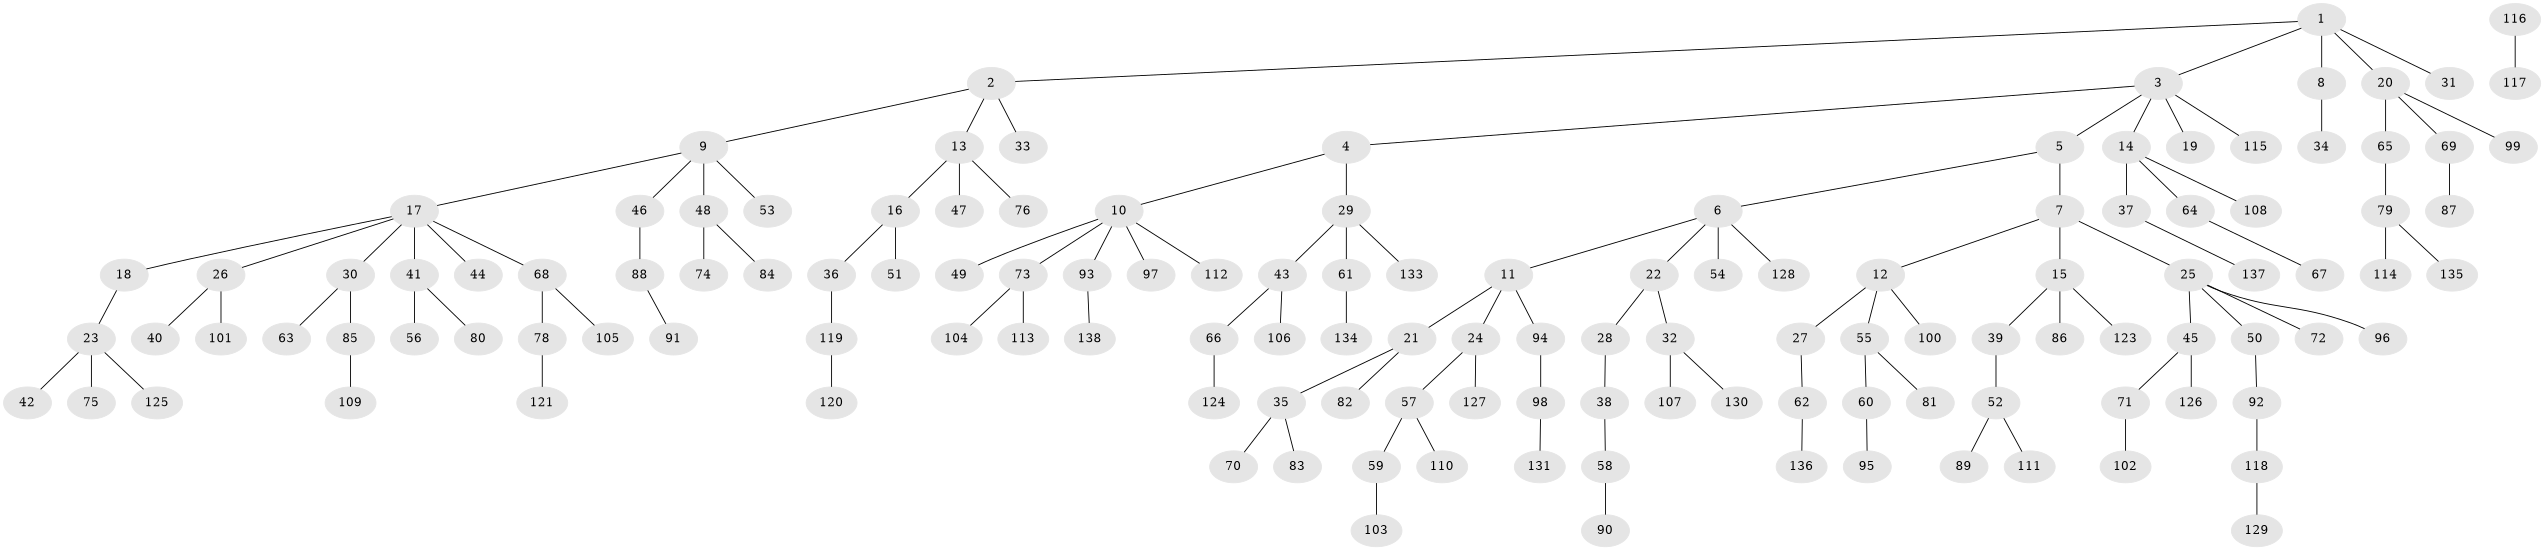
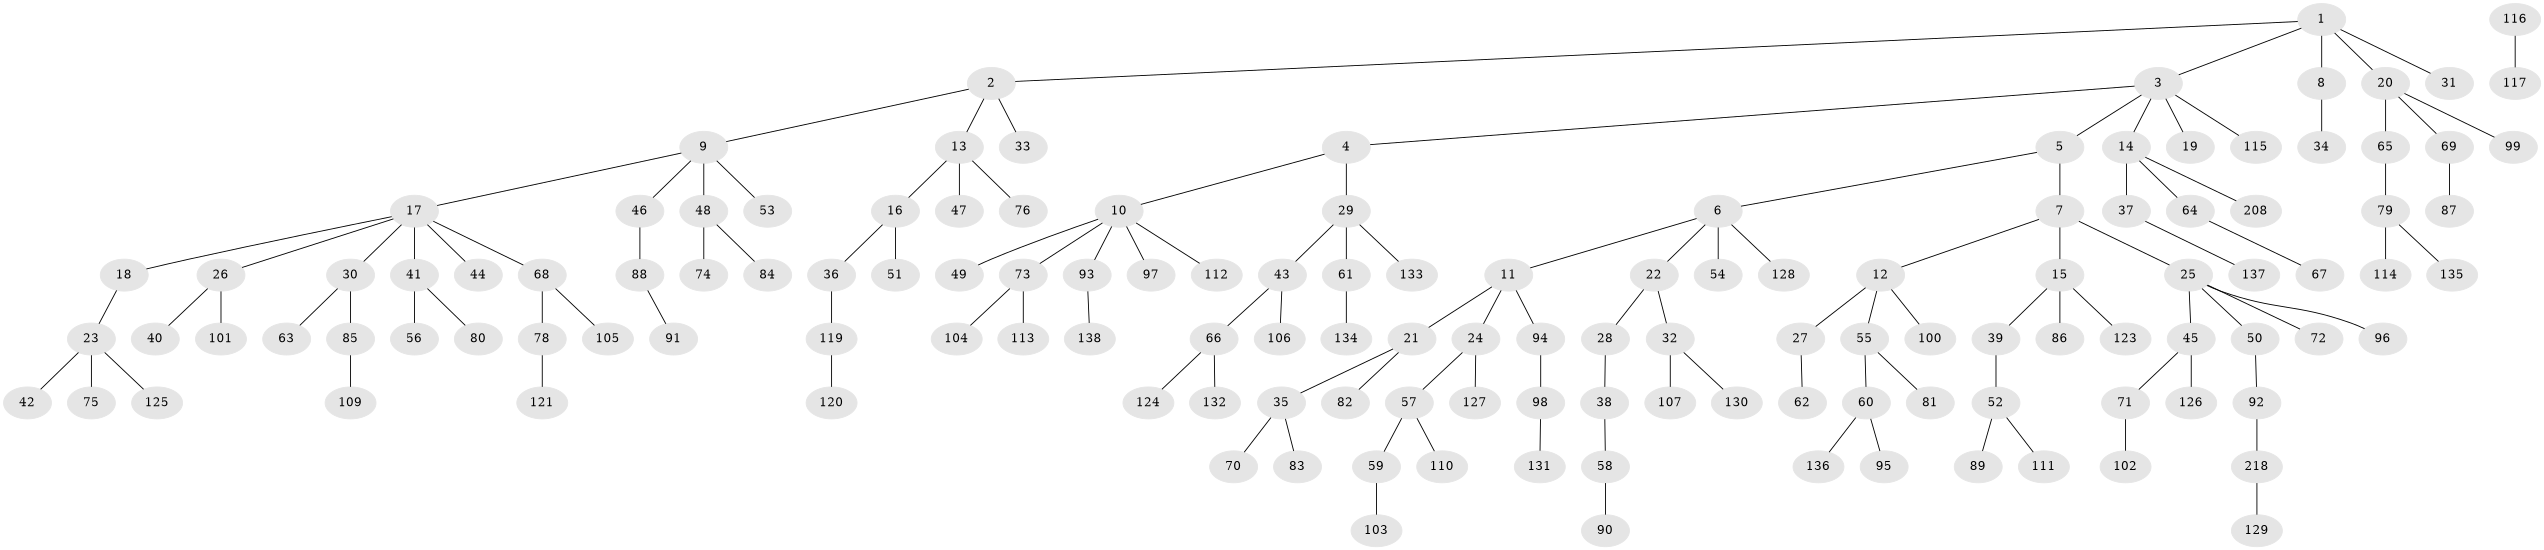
  graph {
    node [color=gray90 style=filled]
    1
    2
    3
    8
    20
    31
    9
    13
    33
    4
    5
    14
    19
    115
    34
    65
    69
    99
    17
    46
    48
    53
    16
    47
    76
    10
    29
    6
    7
    37
    64
-   108
+   108 [label=208]
    49
    73
    93
    97
    112
    43
    61
    133
    11
    22
    54
    128
    12
    15
    25
    21
    24
    94
    28
    32
    27
    55
    100
    39
    86
    123
    45
    50
    72
    96
    18
    26
    30
    41
    44
    68
    88
    74
    84
    104
    113
    138
    35
    82
    57
    127
    98
    62
    60
    81
    36
    51
    137
    67
    52
    119
    23
    40
    101
    63
    85
    56
    80
    78
    105
    42
    75
    125
    79
    87
    70
    83
    38
    107
    130
    59
    110
    71
    126
    92
    136
    58
    66
    106
    134
    109
    120
    90
    89
    111
    124
+   132
    102
    91
-   118
+   118 [label=218]
    95
    103
    114
    135
    121
    116
    117
    129
    131
    1 -- 2
    1 -- 3
    1 -- 8
    1 -- 20
    1 -- 31
    2 -- 9
    2 -- 13
    2 -- 33
    3 -- 4
    3 -- 5
    3 -- 14
    3 -- 19
    3 -- 115
    8 -- 34
    20 -- 65
    20 -- 69
    20 -- 99
    9 -- 17
    9 -- 46
    9 -- 48
    9 -- 53
    13 -- 16
    13 -- 47
    13 -- 76
    4 -- 10
    4 -- 29
    5 -- 6
    5 -- 7
    14 -- 37
    14 -- 64
    14 -- 108
    65 -- 79
    69 -- 87
    17 -- 18
    17 -- 26
    17 -- 30
    17 -- 41
    17 -- 44
    17 -- 68
    46 -- 88
    48 -- 74
    48 -- 84
    16 -- 36
    16 -- 51
    10 -- 49
    10 -- 73
    10 -- 93
    10 -- 97
    10 -- 112
    29 -- 43
    29 -- 61
    29 -- 133
    6 -- 11
    6 -- 22
    6 -- 54
    6 -- 128
    7 -- 12
    7 -- 15
    7 -- 25
    37 -- 137
    64 -- 67
    73 -- 104
    73 -- 113
    93 -- 138
    43 -- 66
    43 -- 106
    61 -- 134
    11 -- 21
    11 -- 24
    11 -- 94
    22 -- 28
    22 -- 32
    12 -- 27
    12 -- 55
    12 -- 100
    15 -- 39
    15 -- 86
    15 -- 123
    25 -- 45
    25 -- 50
    25 -- 72
    25 -- 96
    21 -- 35
    21 -- 82
    24 -- 57
    24 -- 127
    94 -- 98
    28 -- 38
    32 -- 107
    32 -- 130
    27 -- 62
    55 -- 60
    55 -- 81
    39 -- 52
    45 -- 71
    45 -- 126
    50 -- 92
    18 -- 23
    26 -- 40
    26 -- 101
    30 -- 63
    30 -- 85
    41 -- 56
    41 -- 80
    68 -- 78
    68 -- 105
    88 -- 91
    35 -- 70
    35 -- 83
    57 -- 59
    57 -- 110
    98 -- 131
-   62 -- 136
+   60 -- 136
    60 -- 95
    36 -- 119
    52 -- 89
    52 -- 111
    119 -- 120
    23 -- 42
    23 -- 75
    23 -- 125
    85 -- 109
    78 -- 121
    79 -- 114
    79 -- 135
    38 -- 58
    59 -- 103
    71 -- 102
    92 -- 118
    58 -- 90
    66 -- 124
+   66 -- 132
    118 -- 129
    116 -- 117
  }
